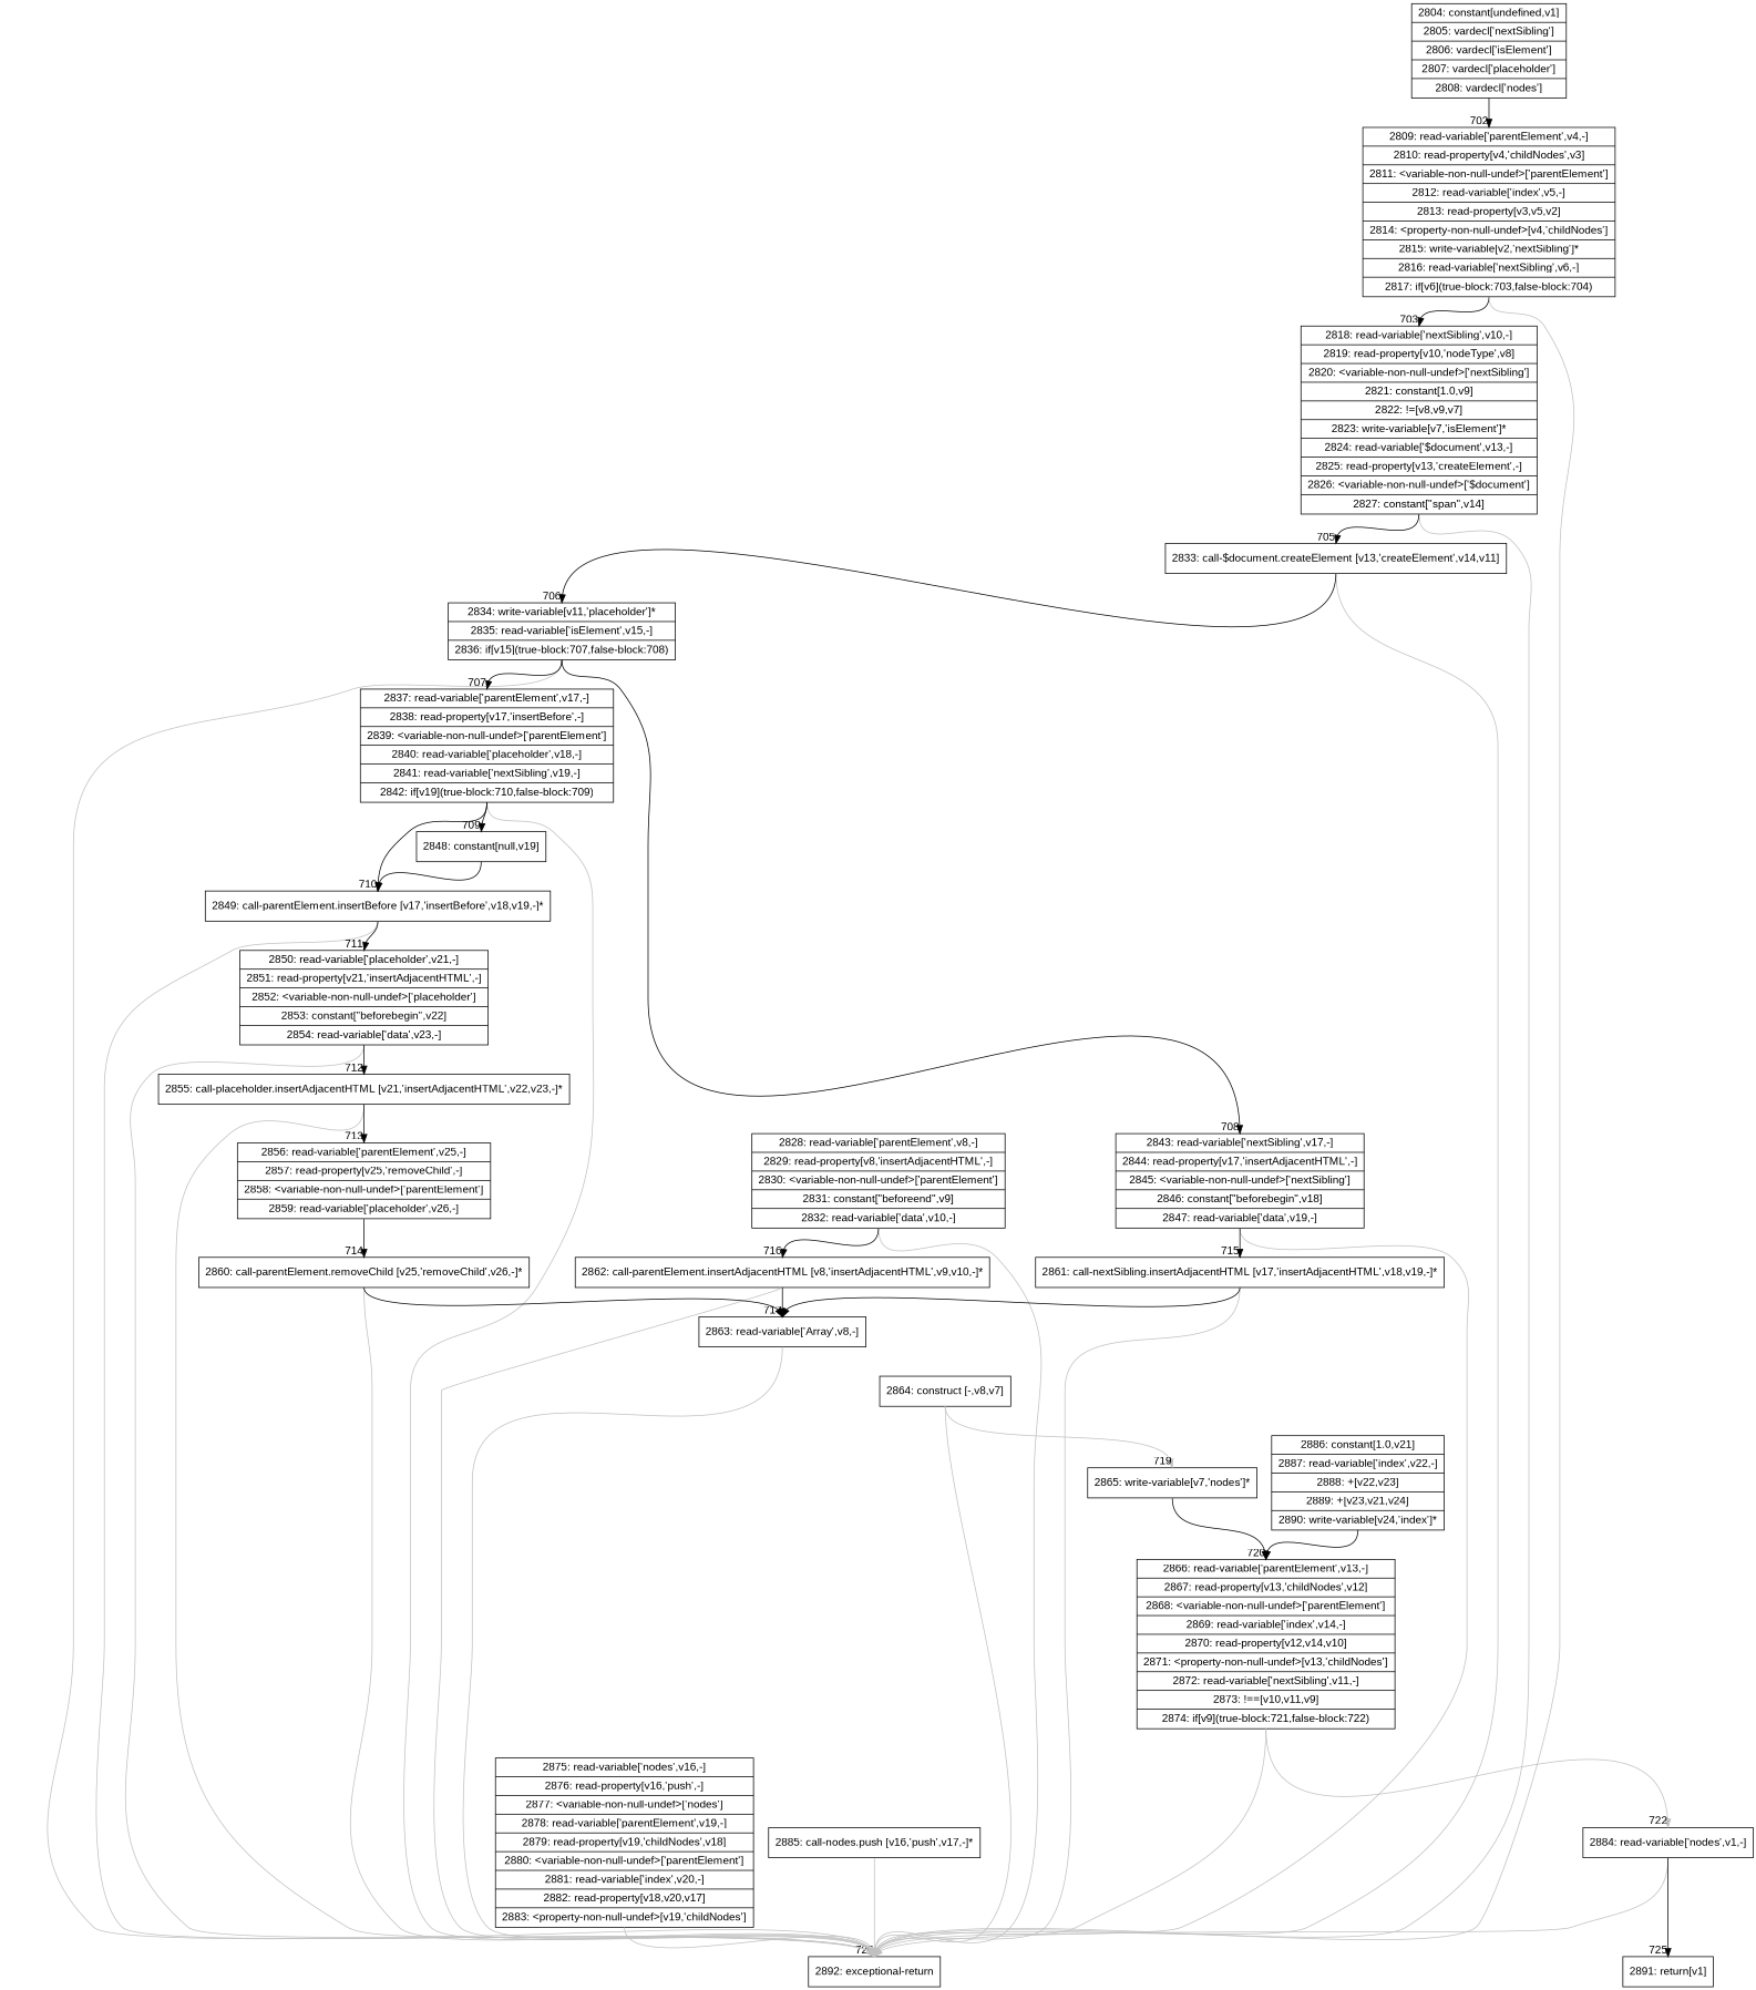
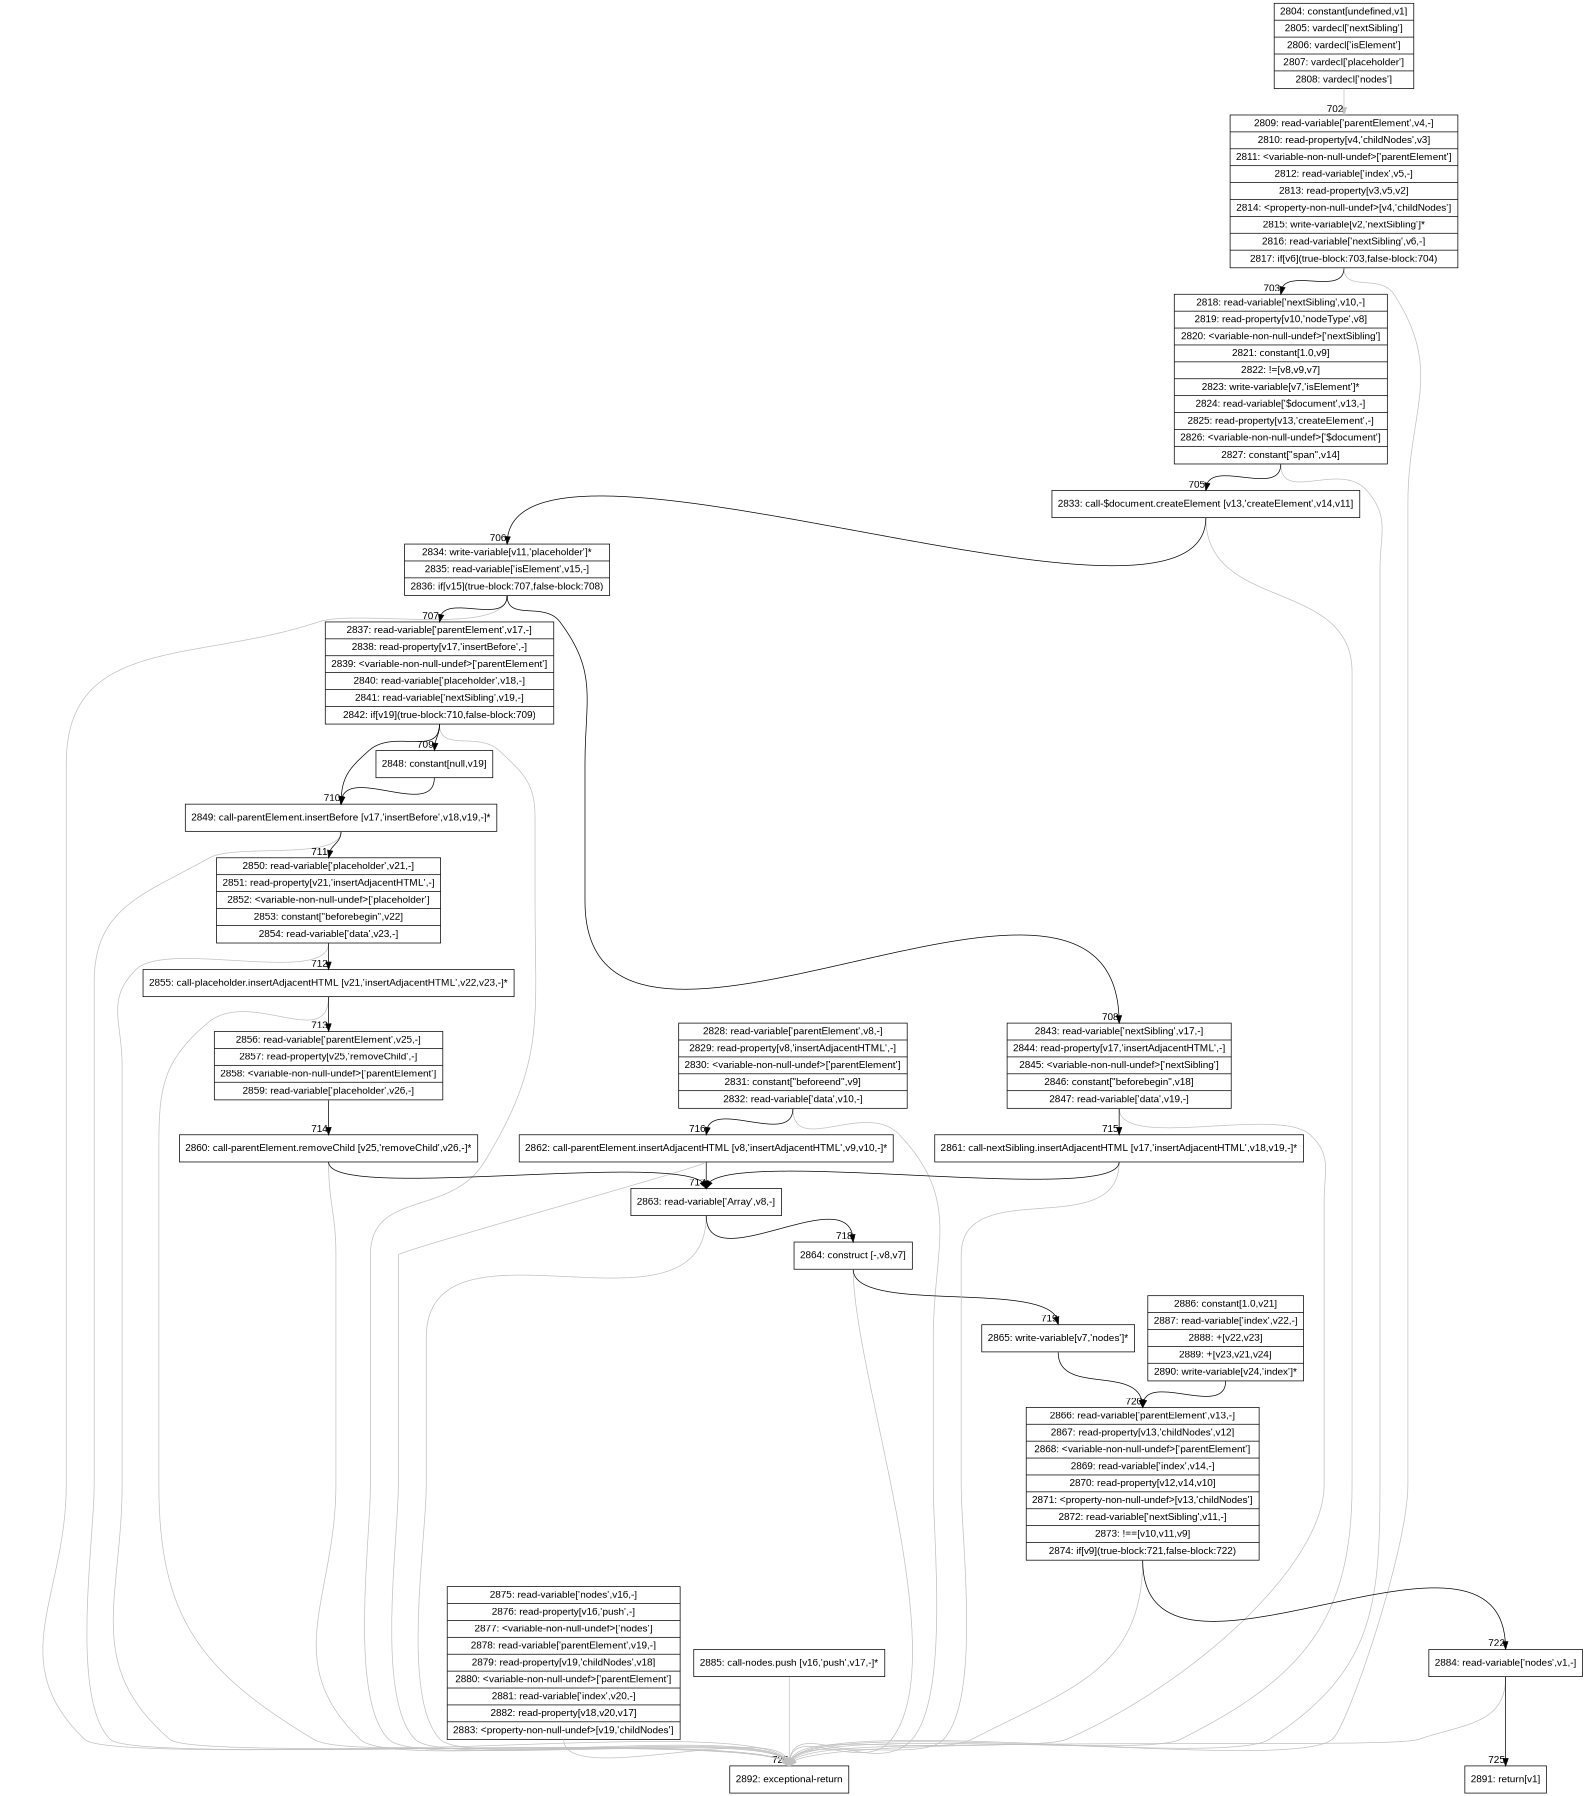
  digraph {
    fontname="Liberation Sans"
    rankdir=TD
    node [fontname="Liberation Sans" shape=record]
    edge [fontname="Liberation Sans" headport=n tailport=s]
    n1 [label="{2804: constant[undefined,v1]|2805: vardecl['nextSibling']|2806: vardecl['isElement']|2807: vardecl['placeholder']|2808: vardecl['nodes']}"]
    n2 [label="{2809: read-variable['parentElement',v4,-]|2810: read-property[v4,'childNodes',v3]|2811: \<variable-non-null-undef\>['parentElement']|2812: read-variable['index',v5,-]|2813: read-property[v3,v5,v2]|2814: \<property-non-null-undef\>[v4,'childNodes']|2815: write-variable[v2,'nextSibling']*|2816: read-variable['nextSibling',v6,-]|2817: if[v6](true-block:703,false-block:704)}"]
    n3 [label="{2818: read-variable['nextSibling',v10,-]|2819: read-property[v10,'nodeType',v8]|2820: \<variable-non-null-undef\>['nextSibling']|2821: constant[1.0,v9]|2822: !=[v8,v9,v7]|2823: write-variable[v7,'isElement']*|2824: read-variable['$document',v13,-]|2825: read-property[v13,'createElement',-]|2826: \<variable-non-null-undef\>['$document']|2827: constant[\"span\",v14]}"]
    n4 [label="{2892: exceptional-return}"]
    n5 [label="{2833: call-$document.createElement [v13,'createElement',v14,v11]}"]
    n6 [label="{2828: read-variable['parentElement',v8,-]|2829: read-property[v8,'insertAdjacentHTML',-]|2830: \<variable-non-null-undef\>['parentElement']|2831: constant[\"beforeend\",v9]|2832: read-variable['data',v10,-]}"]
    n7 [label="{2862: call-parentElement.insertAdjacentHTML [v8,'insertAdjacentHTML',v9,v10,-]*}"]
    n8 [label="{2834: write-variable[v11,'placeholder']*|2835: read-variable['isElement',v15,-]|2836: if[v15](true-block:707,false-block:708)}"]
    n9 [label="{2863: read-variable['Array',v8,-]}"]
    n10 [label="{2837: read-variable['parentElement',v17,-]|2838: read-property[v17,'insertBefore',-]|2839: \<variable-non-null-undef\>['parentElement']|2840: read-variable['placeholder',v18,-]|2841: read-variable['nextSibling',v19,-]|2842: if[v19](true-block:710,false-block:709)}"]
    n11 [label="{2843: read-variable['nextSibling',v17,-]|2844: read-property[v17,'insertAdjacentHTML',-]|2845: \<variable-non-null-undef\>['nextSibling']|2846: constant[\"beforebegin\",v18]|2847: read-variable['data',v19,-]}"]
    n12 [label="{2864: construct [-,v8,v7]}"]
    n13 [label="{2849: call-parentElement.insertBefore [v17,'insertBefore',v18,v19,-]*}"]
    n14 [label="{2848: constant[null,v19]}"]
    n15 [label="{2861: call-nextSibling.insertAdjacentHTML [v17,'insertAdjacentHTML',v18,v19,-]*}"]
    n16 [label="{2850: read-variable['placeholder',v21,-]|2851: read-property[v21,'insertAdjacentHTML',-]|2852: \<variable-non-null-undef\>['placeholder']|2853: constant[\"beforebegin\",v22]|2854: read-variable['data',v23,-]}"]
    n17 [label="{2855: call-placeholder.insertAdjacentHTML [v21,'insertAdjacentHTML',v22,v23,-]*}"]
    n18 [label="{2856: read-variable['parentElement',v25,-]|2857: read-property[v25,'removeChild',-]|2858: \<variable-non-null-undef\>['parentElement']|2859: read-variable['placeholder',v26,-]}"]
    n19 [label="{2860: call-parentElement.removeChild [v25,'removeChild',v26,-]*}"]
    n20 [label="{2865: write-variable[v7,'nodes']*}"]
    n21 [label="{2866: read-variable['parentElement',v13,-]|2867: read-property[v13,'childNodes',v12]|2868: \<variable-non-null-undef\>['parentElement']|2869: read-variable['index',v14,-]|2870: read-property[v12,v14,v10]|2871: \<property-non-null-undef\>[v13,'childNodes']|2872: read-variable['nextSibling',v11,-]|2873: !==[v10,v11,v9]|2874: if[v9](true-block:721,false-block:722)}"]
    n22 [label="{2884: read-variable['nodes',v1,-]}"]
    n23 [label="{2875: read-variable['nodes',v16,-]|2876: read-property[v16,'push',-]|2877: \<variable-non-null-undef\>['nodes']|2878: read-variable['parentElement',v19,-]|2879: read-property[v19,'childNodes',v18]|2880: \<variable-non-null-undef\>['parentElement']|2881: read-variable['index',v20,-]|2882: read-property[v18,v20,v17]|2883: \<property-non-null-undef\>[v19,'childNodes']}"]
    n24 [label="{2891: return[v1]}"]
    n25 [label="{2885: call-nodes.push [v16,'push',v17,-]*}"]
    n26 [label="{2886: constant[1.0,v21]|2887: read-variable['index',v22,-]|2888: +[v22,v23]|2889: +[v23,v21,v24]|2890: write-variable[v24,'index']*}"]
-   n1 -> n2 [headlabel="      702"]
+   n1 -> n2 [headlabel="      702" color=gray]
    n2 -> n3 [headlabel="      703"]
    n2 -> n4 [color=gray headlabel="      726"]
    n3 -> n4 [color=gray]
    n3 -> n5 [headlabel="      705"]
    n5 -> n4 [color=gray]
    n5 -> n8 [headlabel="      706"]
    n6 -> n4 [color=gray]
    n6 -> n7 [headlabel="      716"]
    n7 -> n4 [color=gray]
    n7 -> n9
    n8 -> n4 [color=gray]
    n8 -> n10 [headlabel="      707"]
    n8 -> n11 [headlabel="      708"]
    n9 -> n4 [color=gray]
+   n9 -> n12 [headlabel="      718"]
    n10 -> n4 [color=gray]
    n10 -> n13 [headlabel="      710"]
    n10 -> n14 [headlabel="      709"]
    n11 -> n4 [color=gray]
    n11 -> n15 [headlabel="      715"]
    n12 -> n4 [color=gray]
-   n12 -> n20 [headlabel="      719" color=gray]
+   n12 -> n20 [headlabel="      719"]
    n13 -> n4 [color=gray]
    n13 -> n16 [headlabel="      711"]
    n14 -> n13
    n15 -> n4 [color=gray]
    n15 -> n9
    n16 -> n4 [color=gray]
    n16 -> n17 [headlabel="      712"]
    n17 -> n4 [color=gray]
    n17 -> n18 [headlabel="      713"]
    n18 -> n19 [headlabel="      714"]
    n19 -> n4 [color=gray]
    n19 -> n9 [headlabel="      717"]
    n20 -> n21 [headlabel="      720"]
    n21 -> n4 [color=gray]
-   n21 -> n22 [headlabel="      722" color=gray]
+   n21 -> n22 [headlabel="      722"]
    n22 -> n4 [color=gray]
    n22 -> n24 [headlabel="      725"]
    n23 -> n4 [color=gray]
    n25 -> n4 [color=gray]
    n26 -> n21
  }
